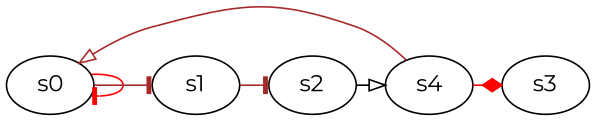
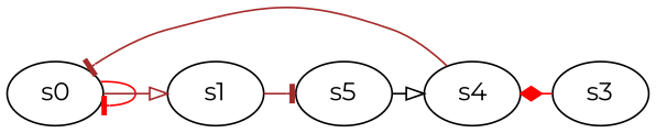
  digraph {
    fontname=Montserrat
    node [fontname=Montserrat player=0]
    edge [arrowhead=onormal color=brown fontname=Montserrat]
    s0
    s1 [player=1]
-   s2 [player=1]
+   s2 [player=1 label=s5]
    s4
    s3
    s0 -> s0 [arrowhead=tee color=red constraint="time % 2 == 0"]
-   s0 -> s1 [arrowhead=tee constraint="time == 8 || time == 24"]
+   s0 -> s1 [constraint="time == 8 || time == 24"]
    s1 -> s2 [arrowhead=tee constraint="time == 3 || time == 5 || time == 6 || time == 7 || time == 12 || time == 13"]
    s2 -> s4 [color=black constraint="time % 2 == 0 && !(time % 4 == 0)"]
-   s4 -> s0 [constraint="time % 3 == 0 || time % 3 == 2"]
-   s4 -> s3 [arrowhead=diamond color=red constraint="time % 3 == 1"]
+   s4 -> s0 [arrowhead=tee constraint="time % 3 == 0 || time % 3 == 2"]
+   s3 -> s4 [arrowhead=diamond color=red constraint="time % 3 == 1"]
  }
